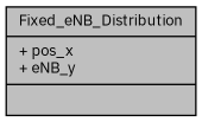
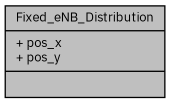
  digraph {
    fontname="IBM Plex Sans"
-   n1 [color=black fillcolor=grey75 fontcolor=black fontname="IBM Plex Sans" fontsize=10 height=0.2 label="{Fixed_eNB_Distribution\n|+ pos_x\l+ eNB_y\l|}" shape=record style=filled width=0.4]
+   n1 [color=black fillcolor=grey75 fontcolor=black fontname="IBM Plex Sans" fontsize=10 height=0.2 label="{Fixed_eNB_Distribution\n|+ pos_x\l+ pos_y\l|}" shape=record style=filled width=0.4]
  }
